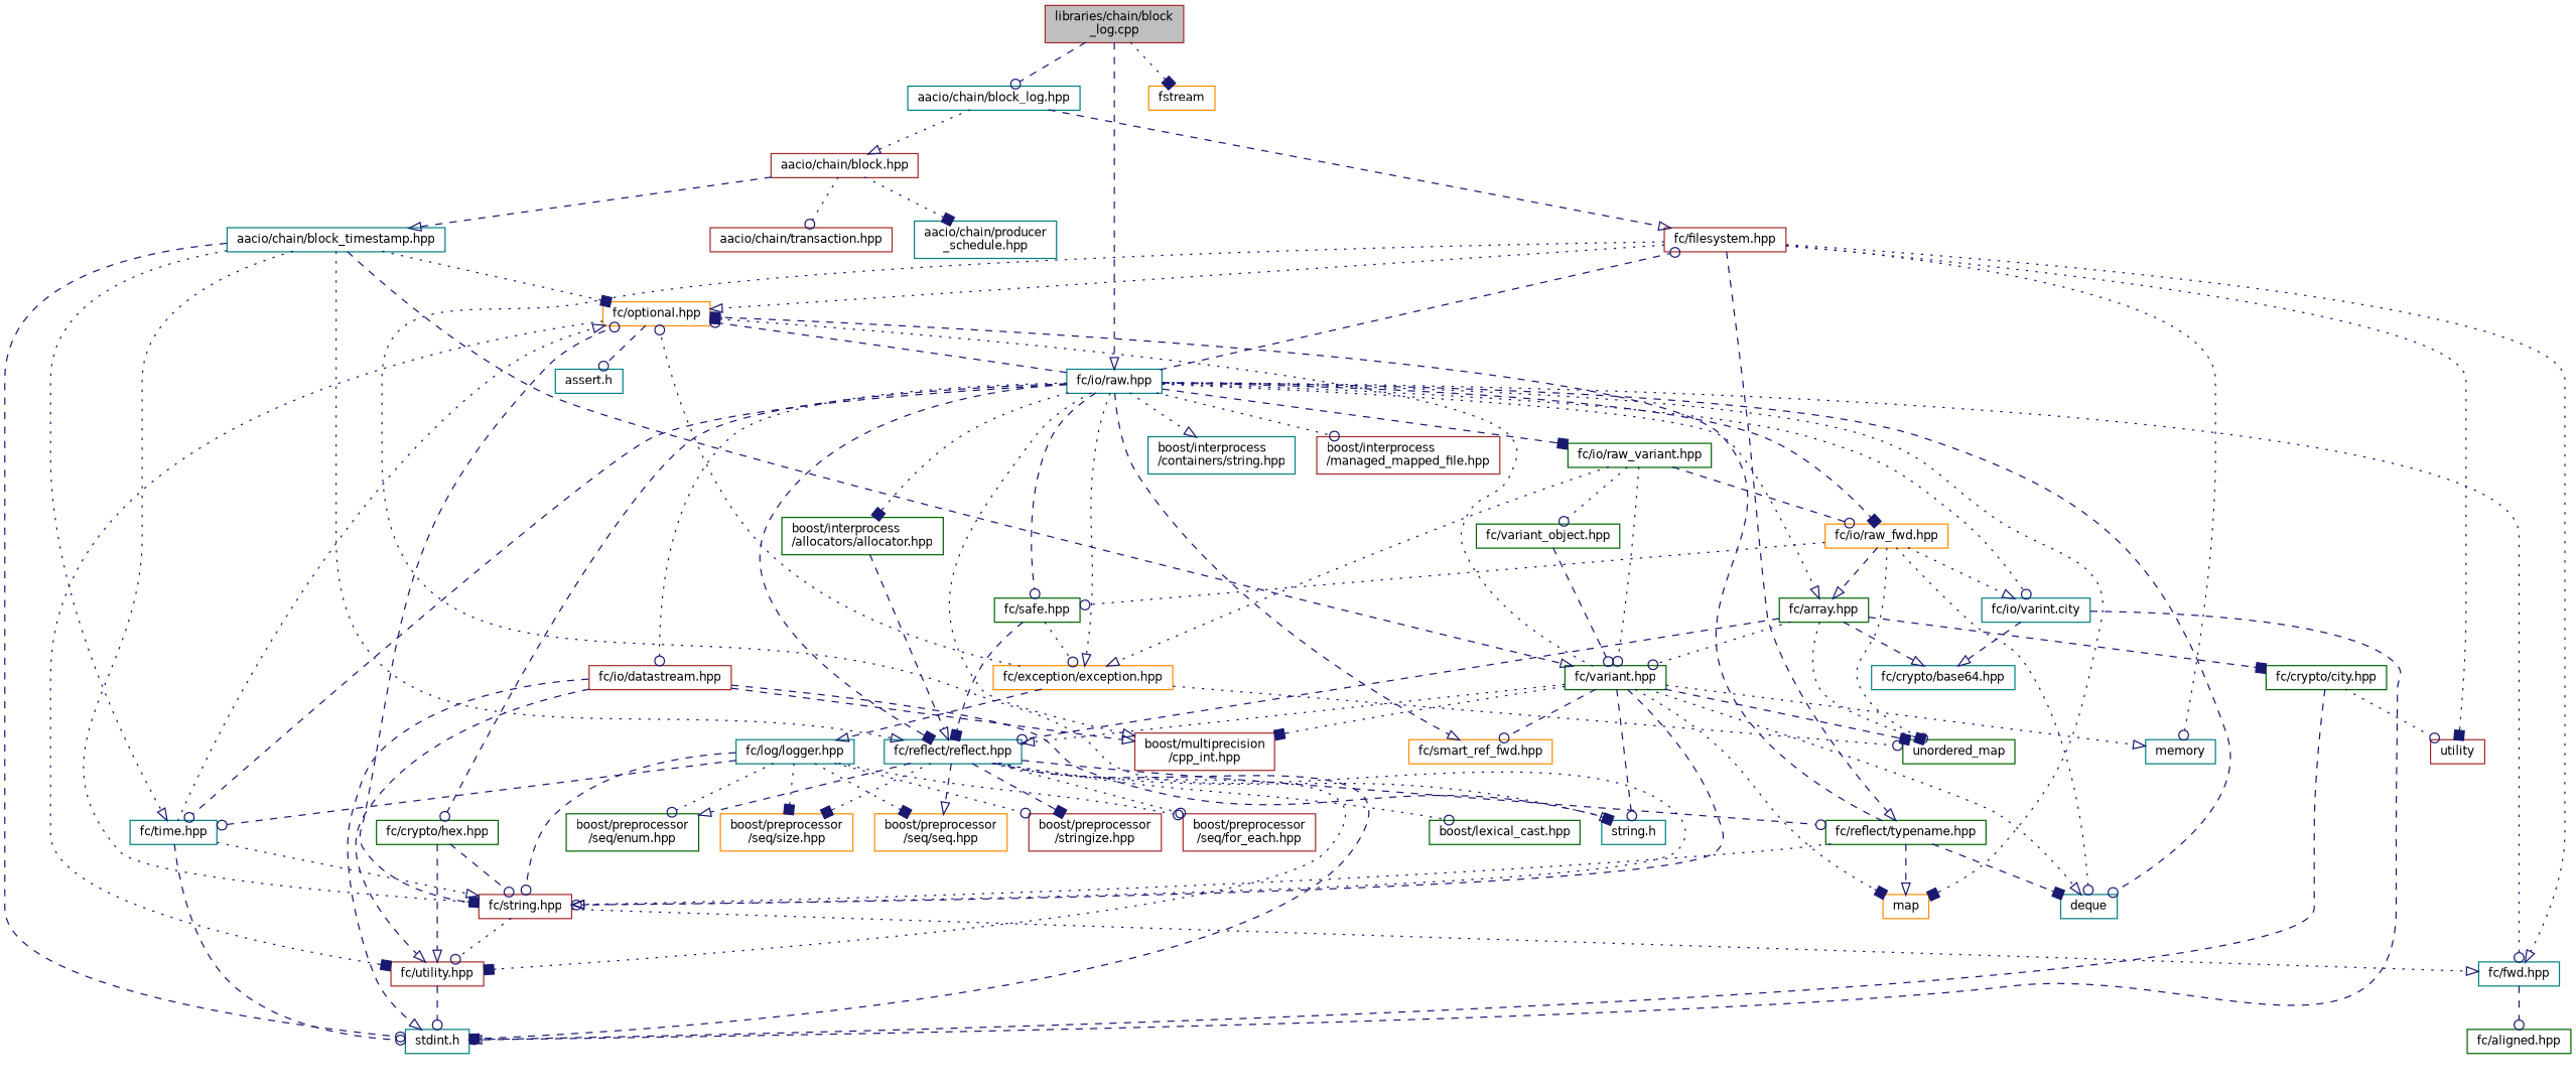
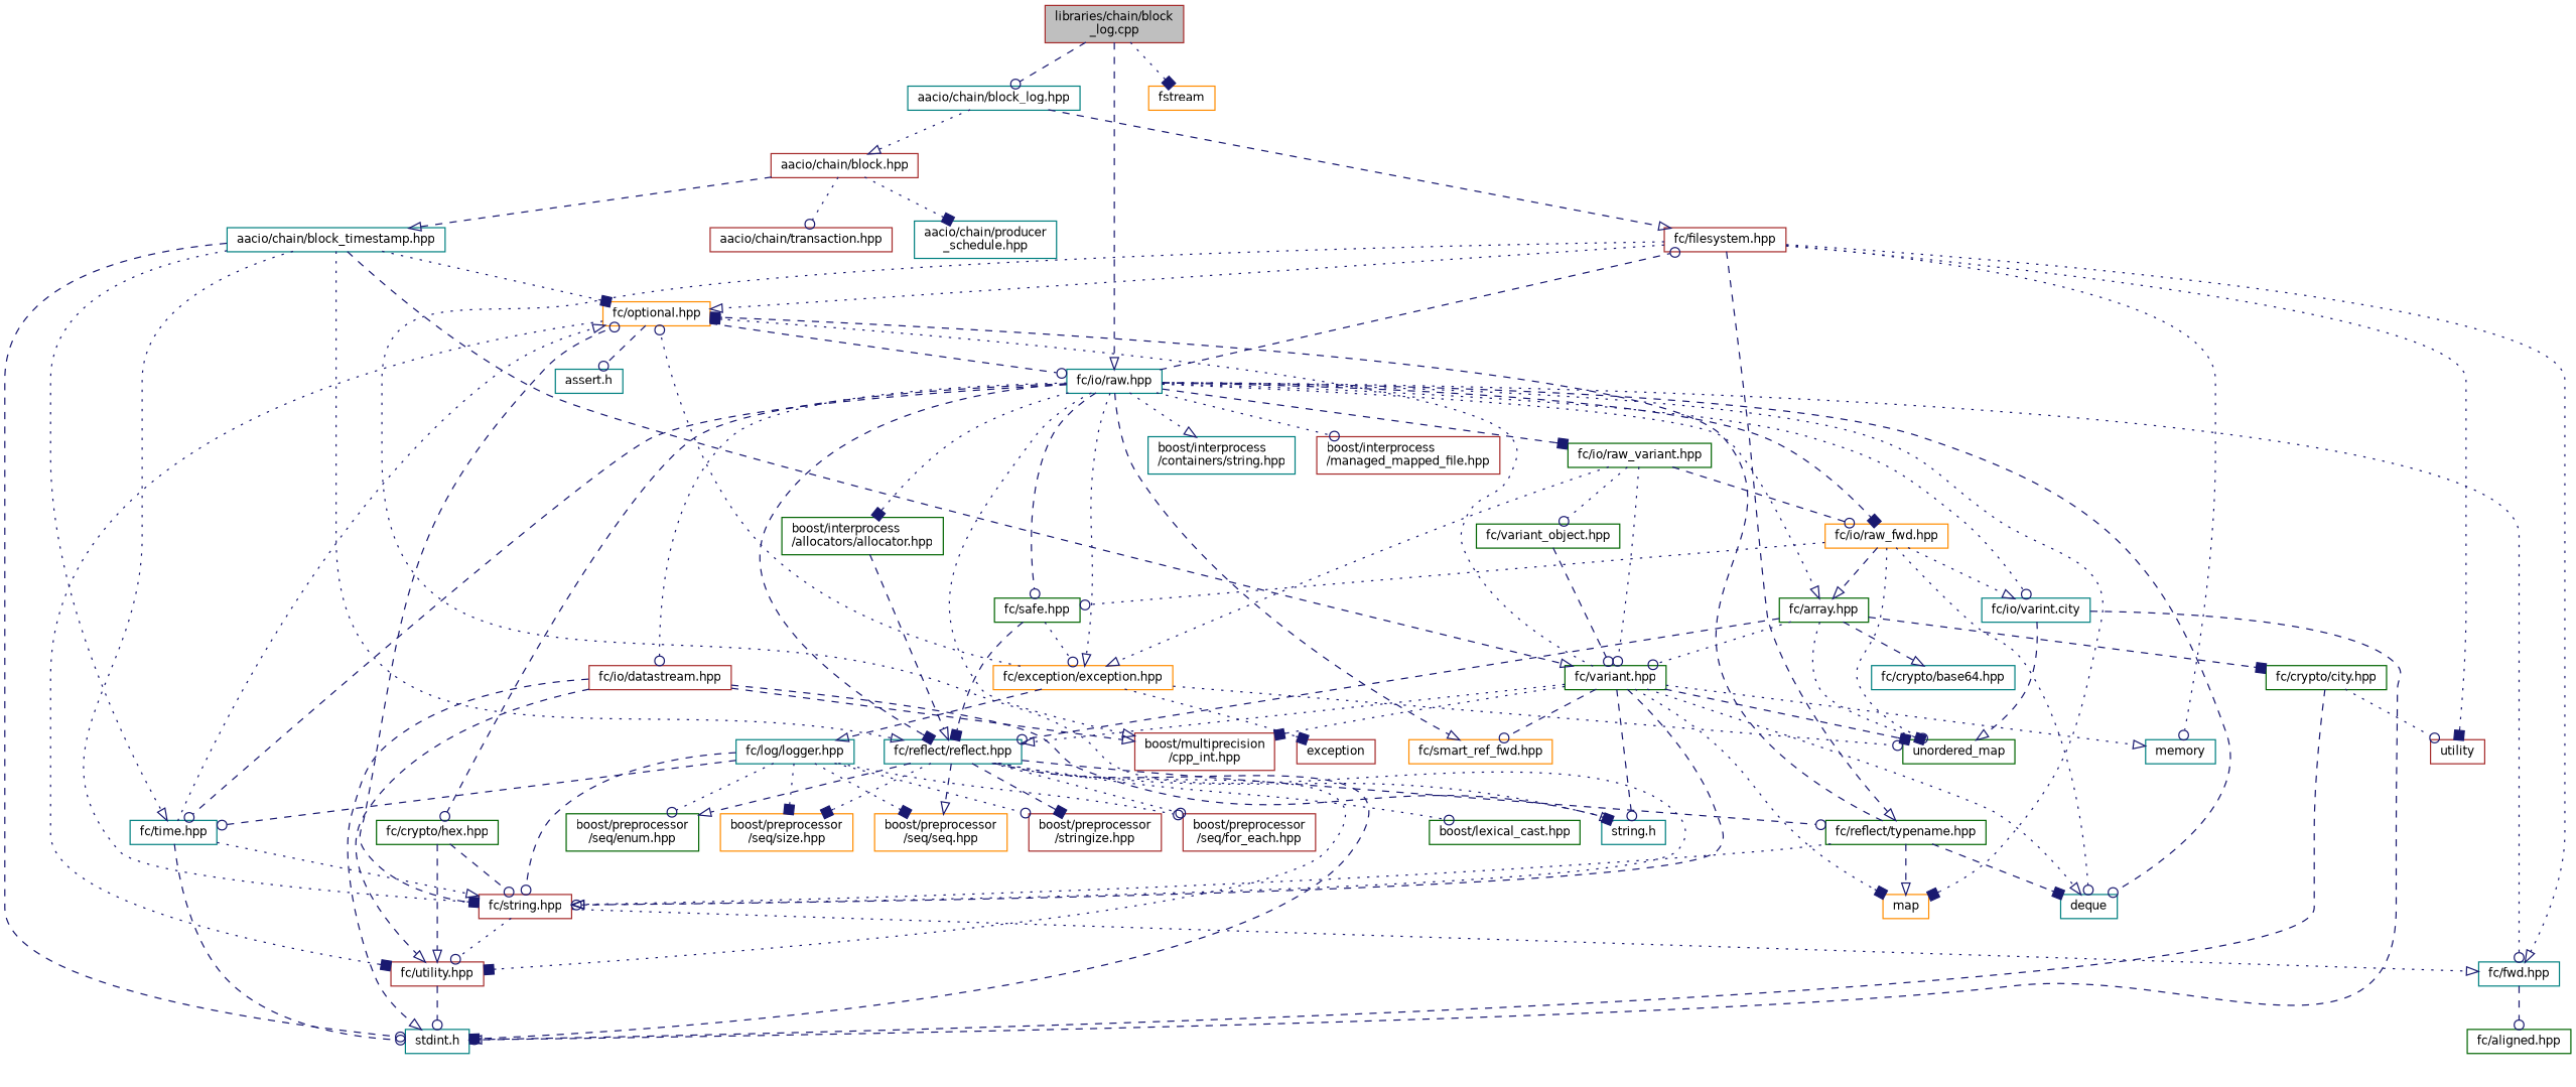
  digraph {
    node [color=teal fillcolor=white fontname=Helvetica fontsize=10 shape=record style=filled]
    edge [arrowhead=odot color=midnightblue fontname=Helvetica fontsize=10 labelfontname=Helvetica labelfontsize=10 style=dotted]
    n1 [color=brown fillcolor=grey75 fontcolor=black height=0.2 label="libraries/chain/block\l_log.cpp" width=0.4]
    n2 [height=0.2 label="aacio/chain/block_log.hpp" width=0.4]
    n3 [color=darkorange height=0.2 label=fstream width=0.4]
    n4 [height=0.2 label="fc/io/raw.hpp" width=0.4]
    n5 [color=brown height=0.2 label="fc/filesystem.hpp" width=0.4]
    n6 [color=brown height=0.2 label="aacio/chain/block.hpp" width=0.4]
    n7 [height=0.2 label="fc/fwd.hpp" width=0.4]
    n8 [color=darkorange height=0.2 label="fc/optional.hpp" width=0.4]
    n9 [height=0.2 label=deque width=0.4]
    n10 [color=darkorange height=0.2 label=map width=0.4]
    n11 [height=0.2 label="fc/time.hpp" width=0.4]
    n12 [height=0.2 label="fc/reflect/reflect.hpp" width=0.4]
    n13 [color=darkorange height=0.2 label="fc/smart_ref_fwd.hpp" width=0.4]
    n14 [color=brown height=0.2 label="boost/multiprecision\l/cpp_int.hpp" width=0.4]
    n15 [color=darkgreen height=0.2 label="fc/io/raw_variant.hpp" width=0.4]
    n16 [color=darkorange height=0.2 label="fc/exception/exception.hpp" width=0.4]
    n17 [color=darkorange height=0.2 label="fc/io/raw_fwd.hpp" width=0.4]
    n18 [height=0.2 label="fc/io/varint.city" width=0.4]
    n19 [color=darkgreen height=0.2 label="fc/array.hpp" width=0.4]
    n20 [color=darkgreen height=0.2 label="fc/safe.hpp" width=0.4]
    n21 [color=brown height=0.2 label="fc/io/datastream.hpp" width=0.4]
    n22 [height=0.2 label="boost/interprocess\l/containers/string.hpp" width=0.4]
    n23 [color=darkgreen height=0.2 label="boost/interprocess\l/allocators/allocator.hpp" width=0.4]
    n24 [color=brown height=0.2 label="boost/interprocess\l/managed_mapped_file.hpp" width=0.4]
    n25 [color=darkgreen height=0.2 label="fc/crypto/hex.hpp" width=0.4]
    n26 [color=brown height=0.2 label=utility width=0.4]
    n27 [height=0.2 label=memory width=0.4]
    n28 [color=brown height=0.2 label="fc/string.hpp" width=0.4]
    n29 [color=darkgreen height=0.2 label="fc/reflect/typename.hpp" width=0.4]
    n30 [height=0.2 label="aacio/chain/block_timestamp.hpp" width=0.4]
    n31 [color=brown height=0.2 label="aacio/chain/transaction.hpp" width=0.4]
    n32 [height=0.2 label="aacio/chain/producer\l_schedule.hpp" width=0.4]
    n33 [color=brown height=0.2 label="fc/utility.hpp" width=0.4]
    n34 [color=darkgreen height=0.2 label="fc/aligned.hpp" width=0.4]
    n35 [height=0.2 label="assert.h" width=0.4]
    n36 [height=0.2 label="stdint.h" width=0.4]
    n37 [color=darkgreen height=0.2 label="fc/variant.hpp" width=0.4]
    n38 [color=darkgreen height=0.2 label="boost/lexical_cast.hpp" width=0.4]
    n39 [color=brown height=0.2 label="boost/preprocessor\l/seq/for_each.hpp" width=0.4]
    n40 [color=darkgreen height=0.2 label="boost/preprocessor\l/seq/enum.hpp" width=0.4]
    n41 [color=darkorange height=0.2 label="boost/preprocessor\l/seq/size.hpp" width=0.4]
    n42 [color=darkorange height=0.2 label="boost/preprocessor\l/seq/seq.hpp" width=0.4]
    n43 [color=brown height=0.2 label="boost/preprocessor\l/stringize.hpp" width=0.4]
    n44 [height=0.2 label="string.h" width=0.4]
    n45 [color=darkgreen height=0.2 label=unordered_map width=0.4]
    n46 [color=darkgreen height=0.2 label="fc/variant_object.hpp" width=0.4]
    n47 [height=0.2 label="fc/log/logger.hpp" width=0.4]
+   n48 [color=brown height=0.2 label=exception width=0.4]
    n49 [height=0.2 label="fc/crypto/base64.hpp" width=0.4]
    n50 [color=darkgreen height=0.2 label="fc/crypto/city.hpp" width=0.4]
    n1 -> n2 [style=dashed]
    n1 -> n3 [arrowhead=box]
    n1 -> n4 [arrowhead=onormal style=dashed]
    n2 -> n5 [arrowhead=onormal style=dashed]
    n2 -> n6 [arrowhead=onormal]
    n4 -> n5 [style=dashed]
    n4 -> n7
-   n4 -> n8 [style=dashed]
+   n8 -> n4 [style=dashed]
    n4 -> n9 [style=dashed]
    n4 -> n10 [arrowhead=box]
    n4 -> n11 [style=dashed]
    n4 -> n12 [arrowhead=box style=dashed]
    n4 -> n13 [arrowhead=onormal style=dashed]
    n4 -> n14 [arrowhead=onormal]
    n4 -> n15 [arrowhead=box style=dashed]
    n4 -> n16 [arrowhead=onormal]
    n4 -> n17 [arrowhead=box style=dashed]
    n4 -> n18
    n4 -> n19 [arrowhead=onormal]
    n4 -> n20 [style=dashed]
    n4 -> n21
    n4 -> n22 [arrowhead=onormal]
    n4 -> n23 [arrowhead=box]
    n4 -> n24
    n4 -> n25 [style=dashed]
    n5 -> n7 [arrowhead=onormal]
    n5 -> n8 [arrowhead=onormal]
    n5 -> n26 [arrowhead=box]
    n5 -> n27
    n5 -> n28 [arrowhead=onormal]
    n5 -> n29 [arrowhead=onormal style=dashed]
    n6 -> n30 [arrowhead=onormal style=dashed]
    n6 -> n31
    n6 -> n32 [arrowhead=box]
    n7 -> n34 [style=dashed]
    n8 -> n33 [arrowhead=box]
    n8 -> n35 [style=dashed]
    n11 -> n8 [arrowhead=onormal]
    n11 -> n28 [arrowhead=onormal]
    n11 -> n36 [style=dashed]
    n12 -> n29 [style=dashed]
    n12 -> n33 [arrowhead=box]
    n12 -> n36 [arrowhead=box style=dashed]
    n12 -> n38
    n12 -> n39
    n12 -> n40 [arrowhead=onormal style=dashed]
    n12 -> n41 [arrowhead=box]
    n12 -> n42 [arrowhead=onormal style=dashed]
    n12 -> n43 [arrowhead=box style=dashed]
    n12 -> n44 [arrowhead=onormal]
    n15 -> n16 [arrowhead=onormal]
    n15 -> n17 [style=dashed]
    n15 -> n37
    n15 -> n46
    n16 -> n8
    n16 -> n45
    n16 -> n47 [arrowhead=onormal style=dashed]
+   n16 -> n48 [arrowhead=box]
    n17 -> n9
    n17 -> n18 [arrowhead=onormal]
    n17 -> n19 [arrowhead=onormal style=dashed]
    n17 -> n20
    n17 -> n45
    n18 -> n36 [arrowhead=onormal style=dashed]
-   n18 -> n49 [arrowhead=onormal style=dashed]
+   n18 -> n45 [arrowhead=onormal style=dashed]
    n19 -> n12 [style=dashed]
    n19 -> n37
    n19 -> n45 [arrowhead=box]
    n19 -> n49 [arrowhead=onormal style=dashed]
    n19 -> n50 [arrowhead=box style=dashed]
    n20 -> n12 [arrowhead=box style=dashed]
    n20 -> n16
    n21 -> n14 [arrowhead=onormal style=dashed]
    n21 -> n33 [arrowhead=onormal style=dashed]
    n21 -> n36 [arrowhead=onormal style=dashed]
    n21 -> n44 [arrowhead=box style=dashed]
    n23 -> n12 [arrowhead=onormal style=dashed]
    n25 -> n28 [style=dashed]
    n25 -> n33 [arrowhead=onormal style=dashed]
    n28 -> n7 [arrowhead=onormal]
    n28 -> n8 [style=dashed]
    n28 -> n33
    n29 -> n8 [arrowhead=box style=dashed]
    n29 -> n9 [arrowhead=box style=dashed]
    n29 -> n10 [arrowhead=onormal style=dashed]
    n29 -> n28 [arrowhead=onormal]
    n30 -> n8 [arrowhead=box]
    n30 -> n11 [arrowhead=onormal]
    n30 -> n12 [arrowhead=onormal]
    n30 -> n28 [arrowhead=box]
    n30 -> n36 [style=dashed]
    n30 -> n37 [arrowhead=onormal style=dashed]
    n33 -> n36 [style=dashed]
    n37 -> n8 [arrowhead=box]
    n37 -> n9 [arrowhead=onormal]
    n37 -> n10 [arrowhead=box]
    n37 -> n12 [arrowhead=onormal]
    n37 -> n13 [style=dashed]
    n37 -> n14 [arrowhead=box]
    n37 -> n27 [arrowhead=onormal]
    n37 -> n28 [style=dashed]
    n37 -> n44 [style=dashed]
    n37 -> n45 [arrowhead=box style=dashed]
    n46 -> n37 [style=dashed]
    n47 -> n11 [style=dashed]
    n47 -> n28 [style=dashed]
    n47 -> n39
    n47 -> n40
    n47 -> n41 [arrowhead=box]
    n47 -> n42 [arrowhead=box]
    n47 -> n43
    n50 -> n26
    n50 -> n36 [style=dashed]
  }
